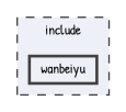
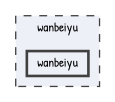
  digraph {
    compound=true
    fontname="Patrick Hand"
    n1 [color=grey25 fillcolor="#edf0f7" fontname="Patrick Hand" fontsize=10 height=0.2 label=wanbeiyu shape=box style="filled,bold" width=0.4]
    subgraph cluster_1 {
      bgcolor="#edf0f7"
      fontsize=10
-     label=include
+     label=wanbeiyu
      pencolor=grey25
      style="filled,dashed"
      n1
    }
  }
